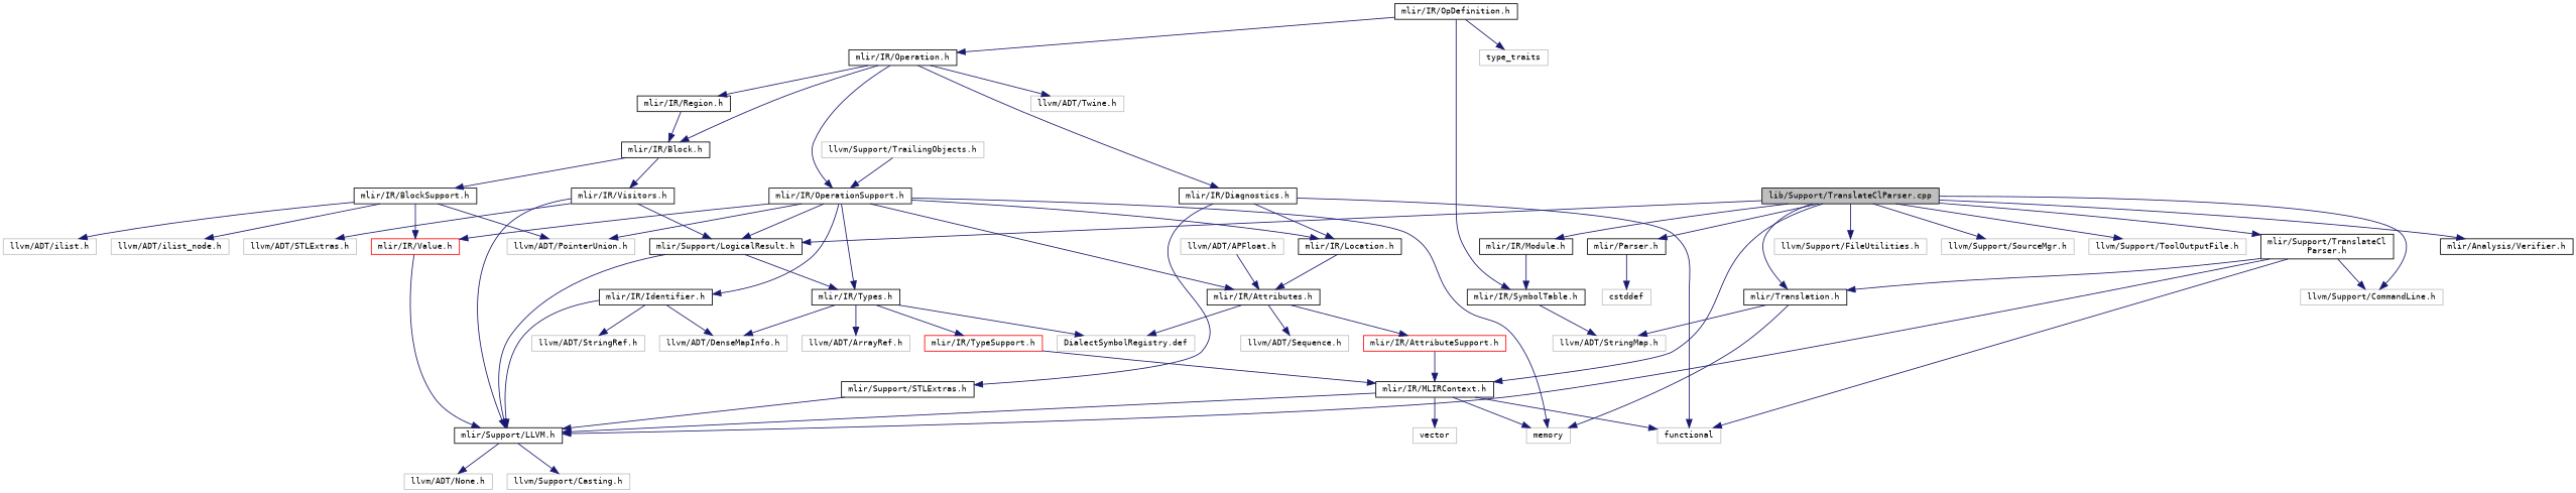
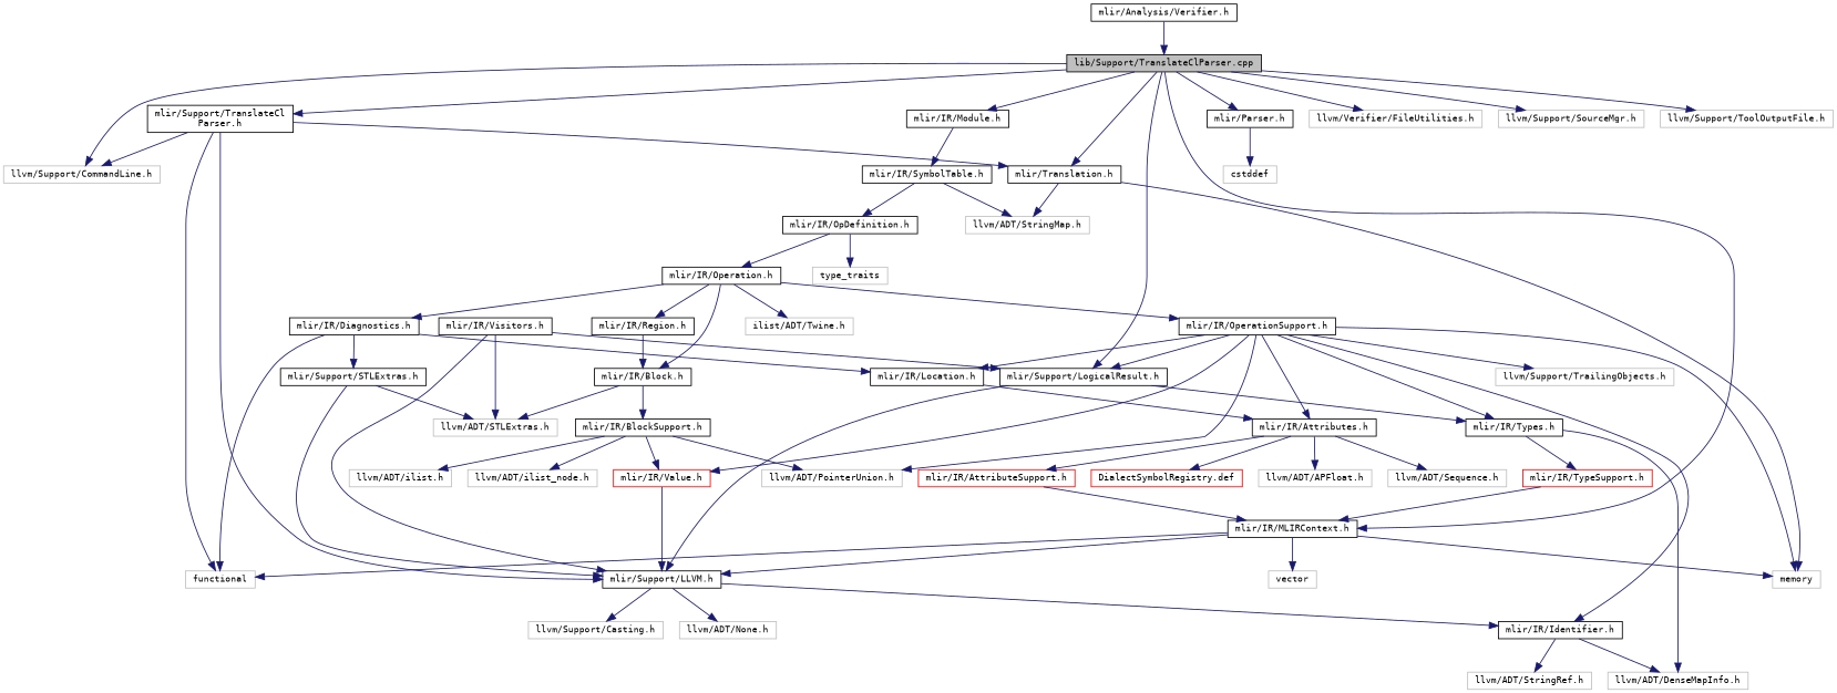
  digraph {
    fontname="DejaVu Sans Mono"
    node [color=grey75 fontname="DejaVu Sans Mono" fontsize=10 shape=record]
    edge [color=midnightblue fontname="DejaVu Sans Mono" fontsize=10 labelfontname=Helvetica labelfontsize=10 style=solid]
    n1 [color=black fillcolor=grey75 fontcolor=black height=0.2 label="lib/Support/TranslateClParser.cpp" style=filled width=0.4]
    n2 [color=black height=0.2 label="mlir/Support/TranslateCl\lParser.h" width=0.4]
    n3 [color=black height=0.2 label="mlir/Translation.h" width=0.4]
    n4 [height=0.2 label="llvm/Support/CommandLine.h" width=0.4]
    n5 [color=black height=0.2 label="mlir/Analysis/Verifier.h" width=0.4]
    n6 [color=black height=0.2 label="mlir/IR/MLIRContext.h" width=0.4]
    n7 [color=black height=0.2 label="mlir/IR/Module.h" width=0.4]
    n8 [color=black height=0.2 label="mlir/Support/LogicalResult.h" width=0.4]
    n9 [color=black height=0.2 label="mlir/Parser.h" width=0.4]
-   n10 [height=0.2 label="llvm/Support/FileUtilities.h" width=0.4]
+   n10 [height=0.2 label="llvm/Verifier/FileUtilities.h" width=0.4]
    n11 [height=0.2 label="llvm/Support/SourceMgr.h" width=0.4]
    n12 [height=0.2 label="llvm/Support/ToolOutputFile.h" width=0.4]
    n13 [color=black height=0.2 label="mlir/Support/LLVM.h" width=0.4]
    n14 [height=0.2 label=functional width=0.4]
    n15 [height=0.2 label="llvm/ADT/StringMap.h" width=0.4]
    n16 [height=0.2 label=memory width=0.4]
    n17 [height=0.2 label=vector width=0.4]
    n18 [color=black height=0.2 label="mlir/IR/SymbolTable.h" width=0.4]
    n19 [color=black height=0.2 label="mlir/IR/Types.h" width=0.4]
    n20 [height=0.2 label=cstddef width=0.4]
    n21 [height=0.2 label="llvm/ADT/None.h" width=0.4]
    n22 [height=0.2 label="llvm/Support/Casting.h" width=0.4]
    n23 [color=black height=0.2 label="mlir/IR/OpDefinition.h" width=0.4]
    n24 [color=black height=0.2 label="mlir/IR/Operation.h" width=0.4]
    n25 [height=0.2 label=type_traits width=0.4]
    n26 [color=black height=0.2 label="mlir/IR/Block.h" width=0.4]
    n27 [color=black height=0.2 label="mlir/IR/Diagnostics.h" width=0.4]
    n28 [color=black height=0.2 label="mlir/IR/OperationSupport.h" width=0.4]
    n29 [color=black height=0.2 label="mlir/IR/Region.h" width=0.4]
-   n30 [height=0.2 label="llvm/ADT/Twine.h" width=0.4]
+   n30 [height=0.2 label="ilist/ADT/Twine.h" width=0.4]
    n31 [color=black height=0.2 label="mlir/IR/BlockSupport.h" width=0.4]
    n32 [color=black height=0.2 label="mlir/IR/Visitors.h" width=0.4]
    n33 [color=black height=0.2 label="mlir/IR/Location.h" width=0.4]
    n34 [color=black height=0.2 label="mlir/Support/STLExtras.h" width=0.4]
    n35 [color=red height=0.2 label="mlir/IR/Value.h" width=0.4]
    n36 [height=0.2 label="llvm/ADT/PointerUnion.h" width=0.4]
    n37 [color=black height=0.2 label="mlir/IR/Attributes.h" width=0.4]
    n38 [color=black height=0.2 label="mlir/IR/Identifier.h" width=0.4]
    n39 [height=0.2 label="llvm/Support/TrailingObjects.h" width=0.4]
    n40 [height=0.2 label="llvm/ADT/ilist.h" width=0.4]
    n41 [height=0.2 label="llvm/ADT/ilist_node.h" width=0.4]
    n42 [height=0.2 label="llvm/ADT/STLExtras.h" width=0.4]
    n43 [color=red height=0.2 label="mlir/IR/TypeSupport.h" width=0.4]
-   n44 [height=0.2 label="llvm/ADT/ArrayRef.h" width=0.4]
    n45 [height=0.2 label="llvm/ADT/DenseMapInfo.h" width=0.4]
-   n46 [height=0.2 label="DialectSymbolRegistry.def" width=0.4]
+   n46 [color=red height=0.2 label="DialectSymbolRegistry.def" width=0.4]
    n47 [color=red height=0.2 label="mlir/IR/AttributeSupport.h" width=0.4]
    n48 [height=0.2 label="llvm/ADT/APFloat.h" width=0.4]
    n49 [height=0.2 label="llvm/ADT/Sequence.h" width=0.4]
    n50 [height=0.2 label="llvm/ADT/StringRef.h" width=0.4]
    n1 -> n2
    n1 -> n3
    n1 -> n4
-   n1 -> n5
+   n5 -> n1
    n1 -> n6
    n1 -> n7
    n1 -> n8
    n1 -> n9
    n1 -> n10
    n1 -> n11
    n1 -> n12
    n2 -> n3
    n2 -> n4
    n2 -> n13
    n2 -> n14
    n3 -> n15
    n3 -> n16
    n6 -> n13
    n6 -> n14
    n6 -> n16
    n6 -> n17
    n7 -> n18
    n8 -> n13
    n8 -> n19
    n9 -> n20
    n13 -> n21
    n13 -> n22
    n18 -> n15
-   n23 -> n18
+   n18 -> n23
    n19 -> n43
-   n19 -> n44
    n19 -> n45
-   n19 -> n46
    n23 -> n24
    n23 -> n25
    n24 -> n26
    n24 -> n27
    n24 -> n28
    n24 -> n29
    n24 -> n30
    n26 -> n31
-   n26 -> n32
+   n26 -> n42
    n27 -> n14
    n27 -> n33
    n27 -> n34
    n28 -> n8
    n28 -> n16
    n28 -> n19
    n28 -> n33
    n28 -> n35
    n28 -> n36
    n28 -> n37
    n28 -> n38
-   n39 -> n28
+   n28 -> n39
    n29 -> n26
    n31 -> n35
    n31 -> n36
    n31 -> n40
    n31 -> n41
    n32 -> n8
    n32 -> n13
    n32 -> n42
    n33 -> n37
    n34 -> n13
+   n34 -> n42
    n35 -> n13
    n37 -> n46
    n37 -> n47
-   n48 -> n37
+   n37 -> n48
    n37 -> n49
-   n38 -> n13
+   n13 -> n38
    n38 -> n45
    n38 -> n50
    n43 -> n6
    n47 -> n6
  }
